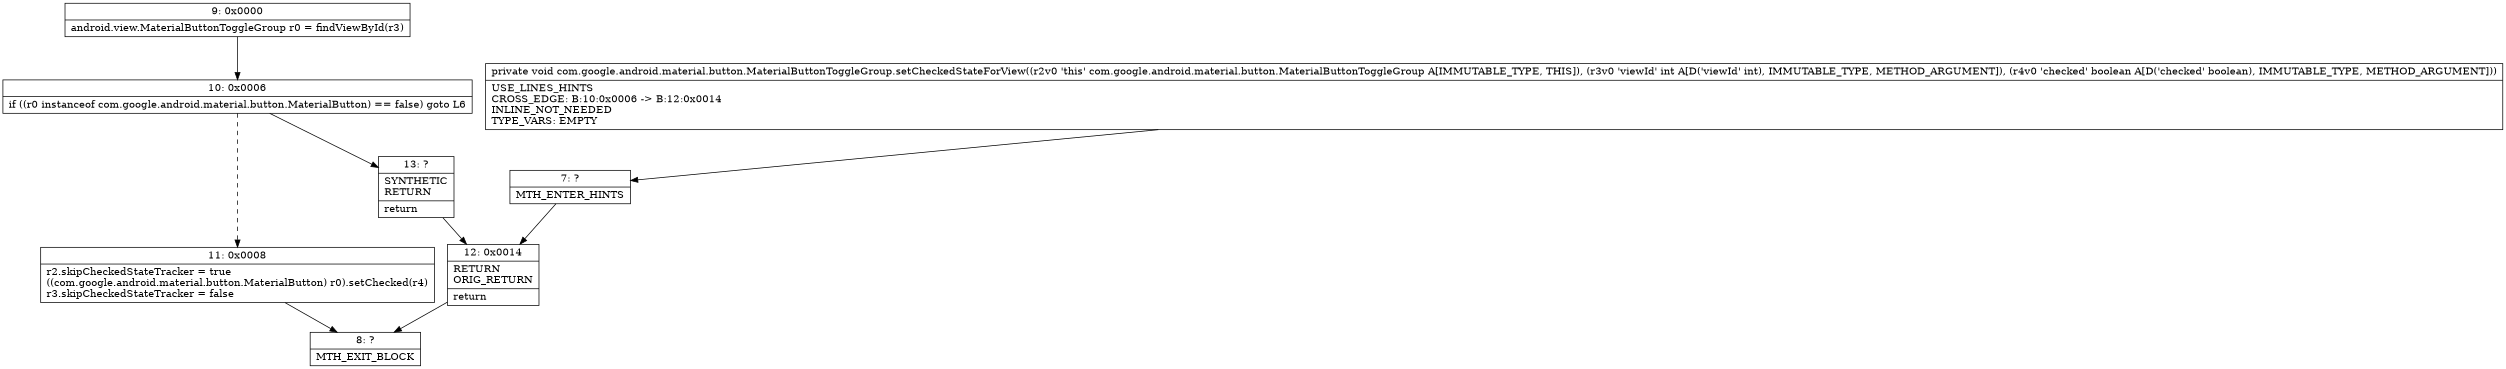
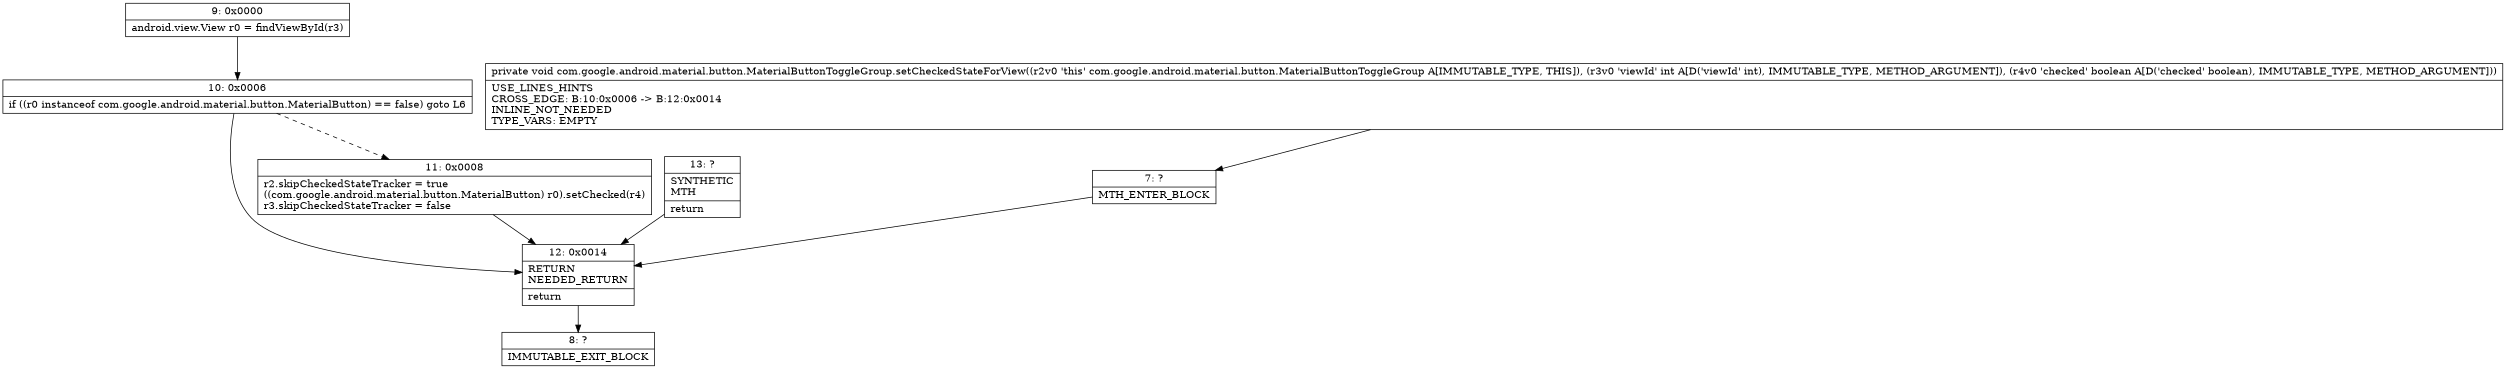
  digraph {
    node [shape=record]
-   n1 [label="{7\:\ ?|MTH_ENTER_HINTS\l}"]
-   n2 [label="{12\:\ 0x0014|RETURN\lORIG_RETURN\l|return\l}"]
-   n3 [label="{9\:\ 0x0000|android.view.MaterialButtonToggleGroup r0 = findViewById(r3)\l}"]
+   n1 [label="{7\:\ ?|MTH_ENTER_BLOCK\l}"]
+   n2 [label="{12\:\ 0x0014|RETURN\lNEEDED_RETURN\l|return\l}"]
+   n3 [label="{9\:\ 0x0000|android.view.View r0 = findViewById(r3)\l}"]
    n4 [label="{10\:\ 0x0006|if ((r0 instanceof com.google.android.material.button.MaterialButton) == false) goto L6\l}"]
    n5 [label="{11\:\ 0x0008|r2.skipCheckedStateTracker = true\l((com.google.android.material.button.MaterialButton) r0).setChecked(r4)\lr3.skipCheckedStateTracker = false\l}"]
-   n6 [label="{13\:\ ?|SYNTHETIC\lRETURN\l|return\l}"]
-   n7 [label="{8\:\ ?|MTH_EXIT_BLOCK\l}"]
+   n6 [label="{13\:\ ?|SYNTHETIC\lMTH\l|return\l}"]
+   n7 [label="{8\:\ ?|IMMUTABLE_EXIT_BLOCK\l}"]
    n8 [label="{private void com.google.android.material.button.MaterialButtonToggleGroup.setCheckedStateForView((r2v0 'this' com.google.android.material.button.MaterialButtonToggleGroup A[IMMUTABLE_TYPE, THIS]), (r3v0 'viewId' int A[D('viewId' int), IMMUTABLE_TYPE, METHOD_ARGUMENT]), (r4v0 'checked' boolean A[D('checked' boolean), IMMUTABLE_TYPE, METHOD_ARGUMENT]))  | USE_LINES_HINTS\lCROSS_EDGE: B:10:0x0006 \-\> B:12:0x0014\lINLINE_NOT_NEEDED\lTYPE_VARS: EMPTY\l}"]
    n1 -> n2
    n2 -> n7
    n3 -> n4
    n4 -> n5 [style=dashed]
-   n4 -> n6
-   n5 -> n7
+   n4 -> n2
+   n5 -> n2
    n6 -> n2
    n8 -> n1
  }
